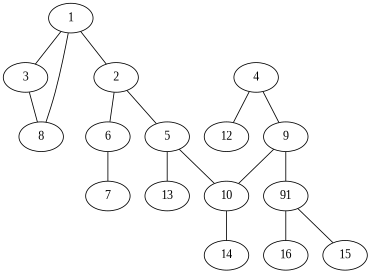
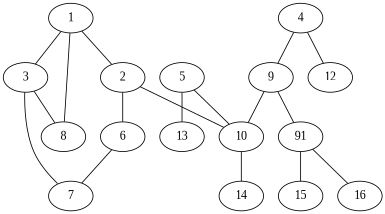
  graph {
    fontname="Liberation Serif"
    node [chem=C fontname="Liberation Serif"]
    edge [fontname="Liberation Serif" valence=1]
    1
    2
    3
    8 [chem=Cl]
    5
    6 [chem=S]
    7 [chem=N]
    4
    9
    12 [chem=H]
    10
    13 [chem=H]
    n13 [chem=N label=91]
    14 [chem=H]
    15 [chem=H]
    16 [chem=H]
    1 -- 2 [valence=2]
    1 -- 3
    1 -- 8
-   2 -- 5
+   2 -- 10
    2 -- 6
    3 -- 8
+   3 -- 7 [valence=2]
    5 -- 10 [valence=2]
    5 -- 13
    6 -- 7
    4 -- 9 [valence=2]
    4 -- 12
    9 -- 10
    9 -- n13
    10 -- 14
    n13 -- 15
    n13 -- 16
  }
